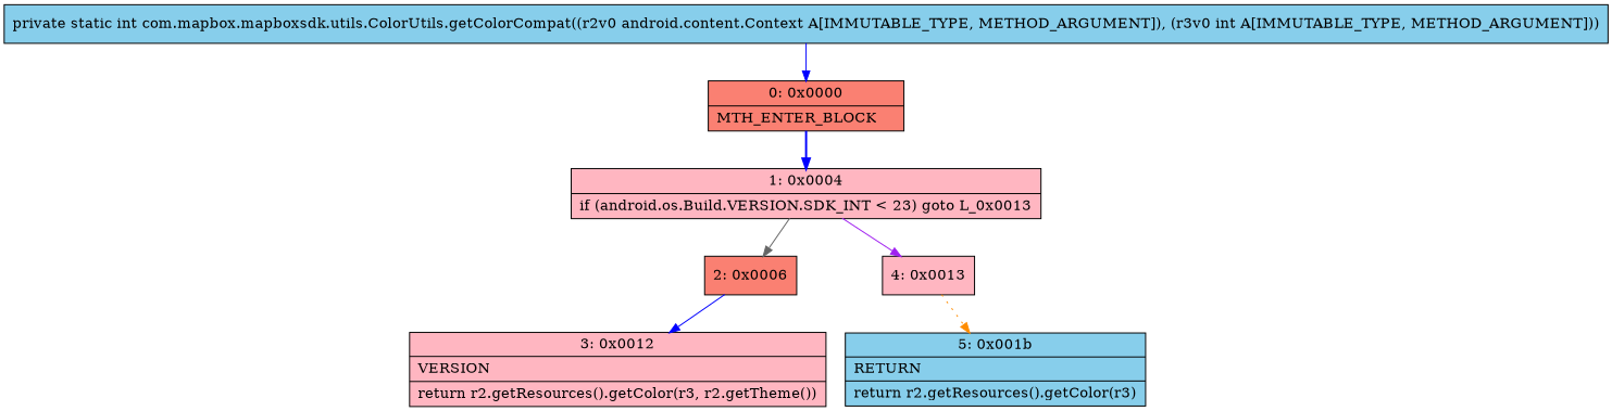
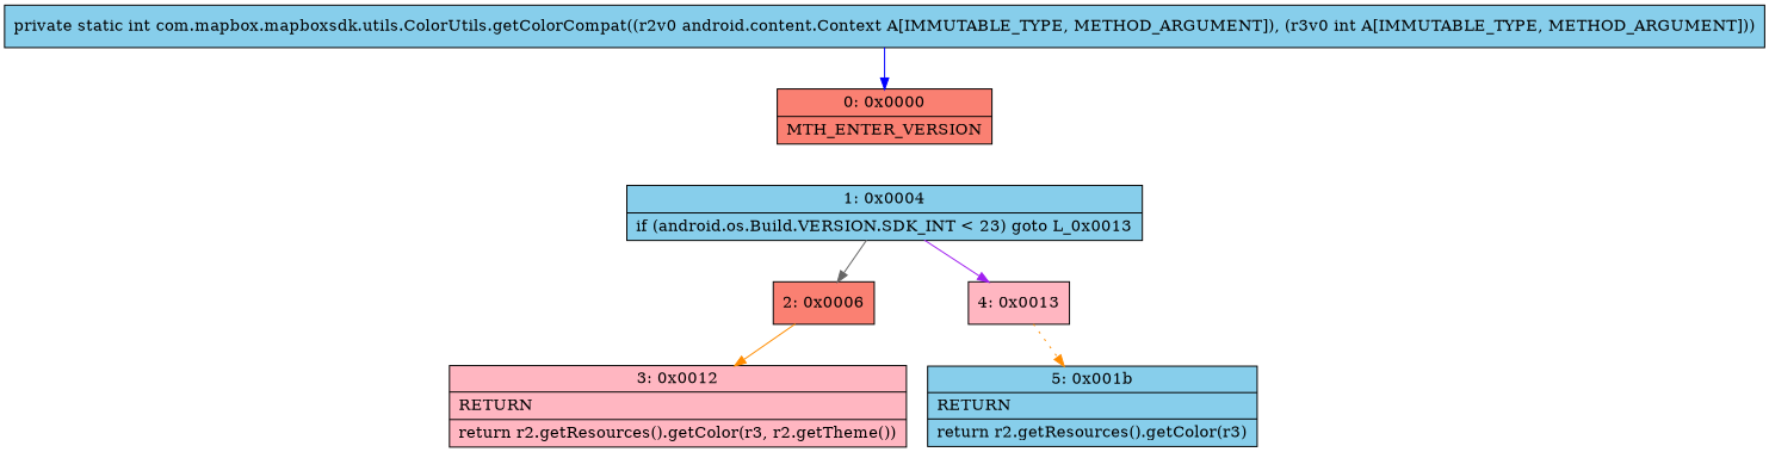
  digraph {
    node [fillcolor=skyblue shape=record style=filled]
    edge [color=blue style=solid]
-   n1 [fillcolor=salmon label="{0\:\ 0x0000|MTH_ENTER_BLOCK\l}"]
-   n2 [fillcolor=lightpink label="{1\:\ 0x0004|if (android.os.Build.VERSION.SDK_INT \< 23) goto L_0x0013\l}"]
+   n1 [fillcolor=salmon label="{0\:\ 0x0000|MTH_ENTER_VERSION\l}"]
+   n2 [label="{1\:\ 0x0004|if (android.os.Build.VERSION.SDK_INT \< 23) goto L_0x0013\l}"]
    n3 [fillcolor=salmon label="{2\:\ 0x0006}"]
    n4 [fillcolor=lightpink label="{4\:\ 0x0013}"]
-   n5 [fillcolor=lightpink label="{3\:\ 0x0012|VERSION\l|return r2.getResources().getColor(r3, r2.getTheme())\l}"]
+   n5 [fillcolor=lightpink label="{3\:\ 0x0012|RETURN\l|return r2.getResources().getColor(r3, r2.getTheme())\l}"]
    n6 [label="{5\:\ 0x001b|RETURN\l|return r2.getResources().getColor(r3)\l}"]
    n7 [label="{private static int com.mapbox.mapboxsdk.utils.ColorUtils.getColorCompat((r2v0 android.content.Context A[IMMUTABLE_TYPE, METHOD_ARGUMENT]), (r3v0 int A[IMMUTABLE_TYPE, METHOD_ARGUMENT])) }"]
-   n1 -> n2 [style=bold]
    n2 -> n3 [color=gray40]
    n2 -> n4 [color=purple]
-   n3 -> n5
+   n3 -> n5 [color=darkorange]
    n4 -> n6 [color=darkorange style=dotted]
    n7 -> n1
  }
